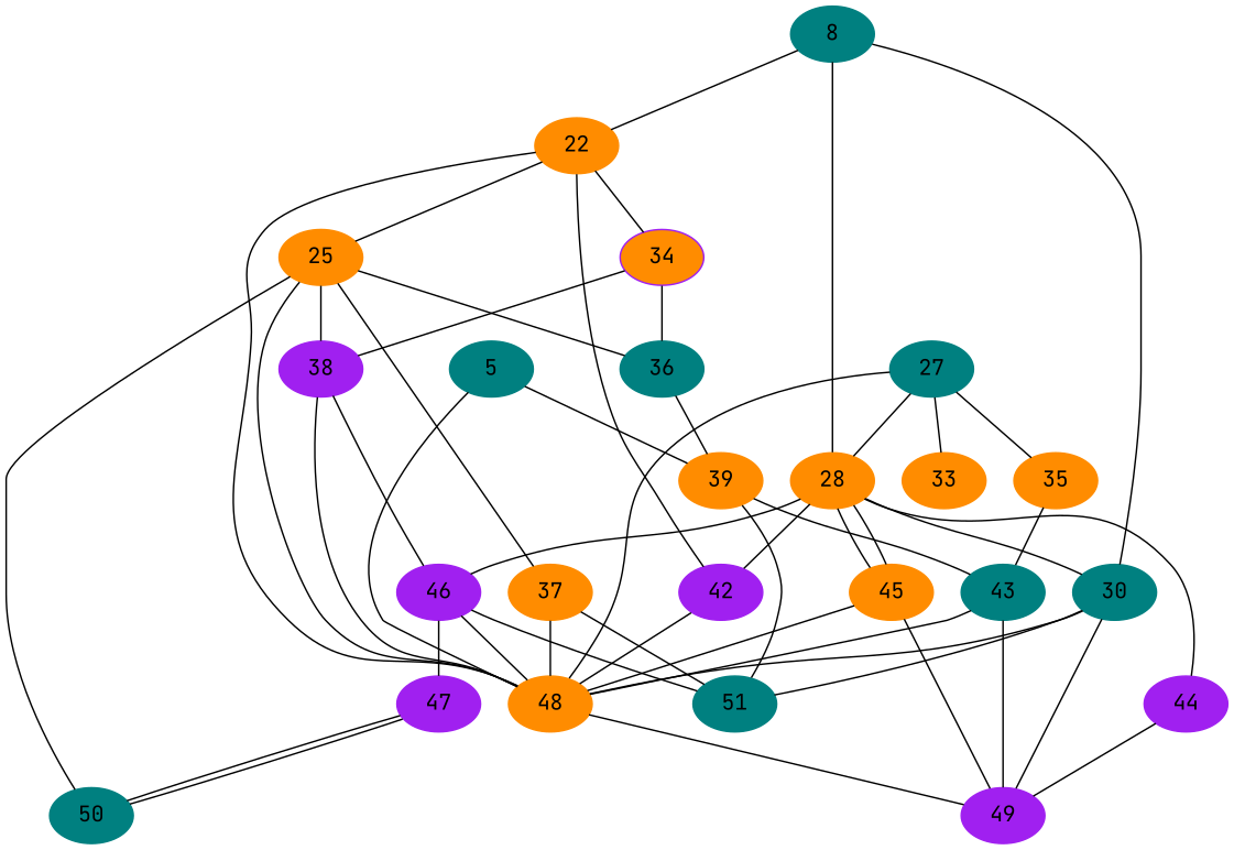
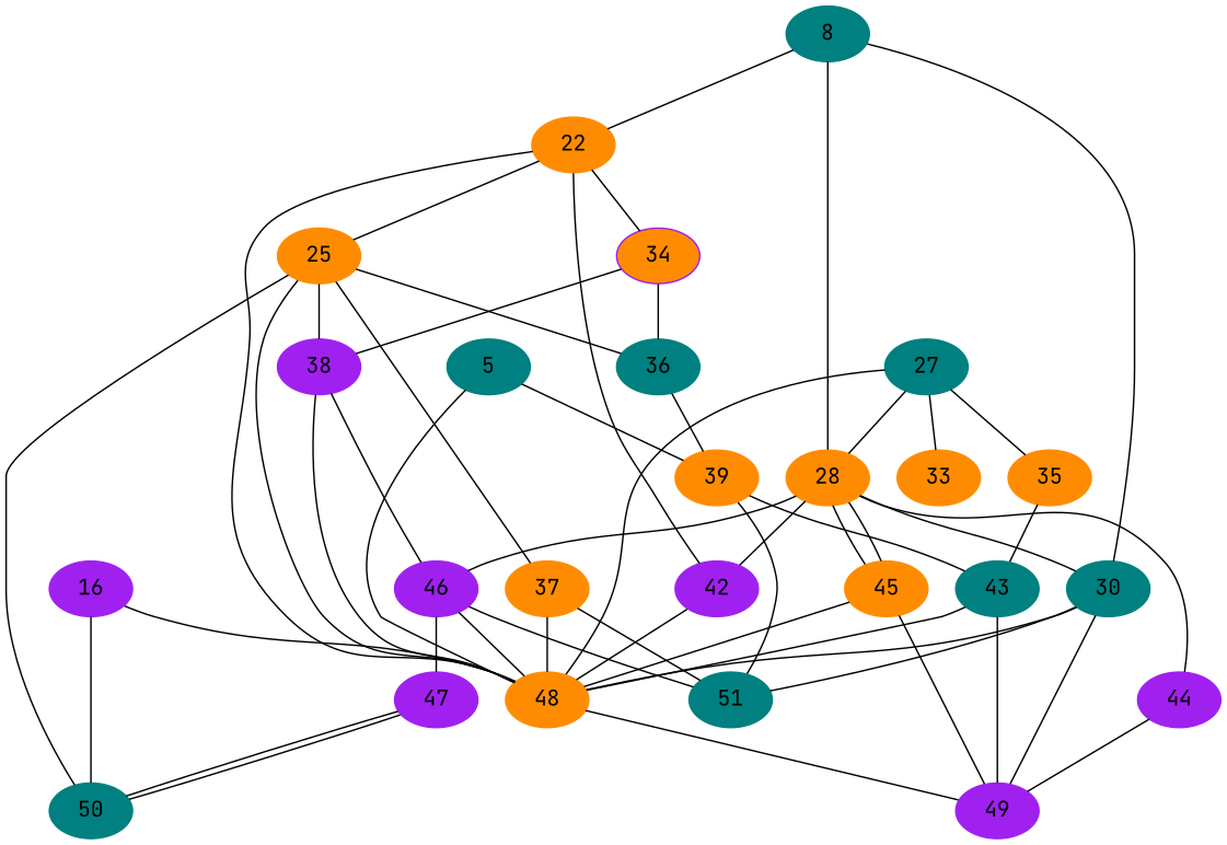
  graph {
    fontname="JetBrains Mono"
    node [color=darkorange fontname="JetBrains Mono" style=filled]
    edge [fontname="JetBrains Mono"]
    5 [color=teal]
    39
    48 [super="+15+41"]
    51 [color=teal]
    43 [color=teal super="+40"]
    49 [color=purple super="+13"]
    8 [color=teal super="+6"]
    22 [super="+3"]
    28 [super="+1"]
    30 [color=teal super="+24"]
    25 [super="+21"]
    34 [color=purple fillcolor=darkorange super="+33"]
    42 [color=purple]
    44 [color=purple]
    45
    46 [color=purple super="+10+17+11"]
+   16 [color=purple]
    50 [color=teal]
    36 [color=teal]
    37
    38 [color=purple super="+26"]
    27 [color=teal super="+20"]
    n23 [label=33]
    35
    47 [color=purple super="+14"]
    5 -- 39
    5 -- 48
    39 -- 51
    39 -- 43
    48 -- 49
    43 -- 48 [weight=2]
    43 -- 49 [weight=2]
    8 -- 22
    8 -- 28
    8 -- 30
    22 -- 48
    22 -- 25
    22 -- 34
    22 -- 42
    28 -- 30
    28 -- 42
    28 -- 44
    28 -- 45 [weight=2]
    28 -- 45
    28 -- 46
    30 -- 48 [weight=4]
    30 -- 51
    30 -- 49 [weight=2]
    25 -- 48 [weight=2]
    25 -- 50 [weight=2]
    25 -- 36 [weight=2]
    25 -- 37
    25 -- 38
    34 -- 36 [weight=2]
    34 -- 38 [weight=2]
    42 -- 48
    44 -- 49
    45 -- 48
    45 -- 49
    46 -- 48 [weight=6]
    46 -- 51
    46 -- 47 [weight=3]
+   16 -- 48
+   16 -- 50
    36 -- 39
    37 -- 48
    37 -- 51
    38 -- 48
    38 -- 46 [weight=2]
    27 -- 48 [weight=3]
    27 -- 28
    27 -- n23 [weight=2]
    27 -- 35 [weight=2]
    35 -- 43 [weight=2]
    47 -- 50
    47 -- 50
  }
